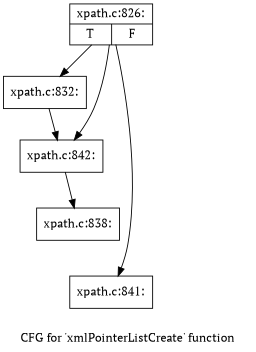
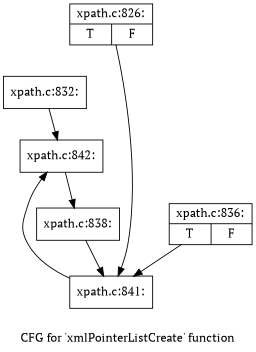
  digraph {
    fontname="PT Serif"
    label="CFG for 'xmlPointerListCreate' function"
    node [fontname="PT Serif" shape=record]
    edge [fontname="PT Serif"]
    n1 [label="{xpath.c:826:|{<s0>T|<s1>F}}"]
    n2 [label="{xpath.c:832:}"]
    n3 [label="{xpath.c:841:}"]
    n4 [label="{xpath.c:842:}"]
+   n5 [label="{xpath.c:836:|{<s0>T|<s1>F}}"]
    n6 [label="{xpath.c:838:}"]
-   n1 -> n2
    n1 -> n3
    n2 -> n4
-   n1 -> n4
+   n3 -> n4
    n4 -> n6
+   n5 -> n3
+   n6 -> n3
  }
